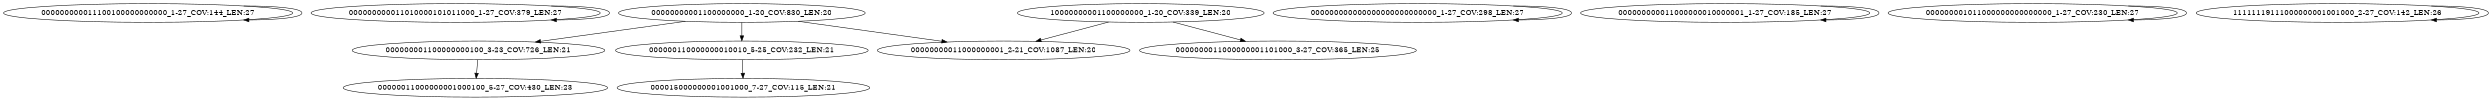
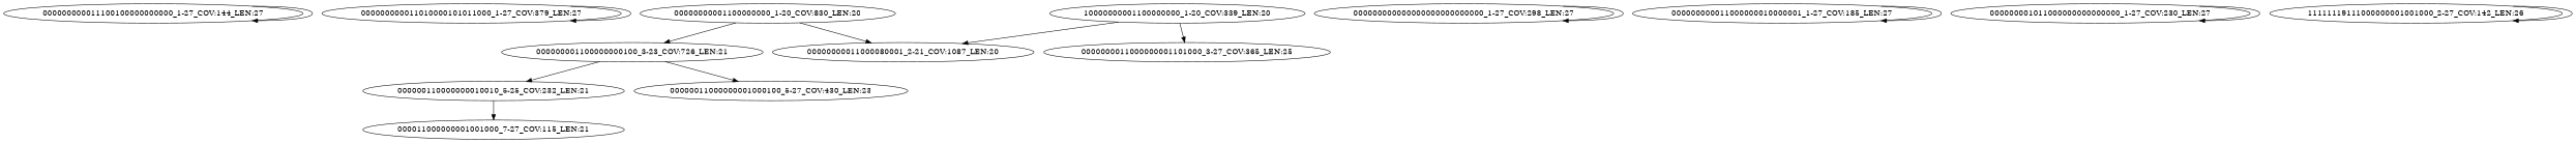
  digraph {
    "000000000011100100000000000_1-27_COV:144_LEN:27"
    "000000000011010000101011000_1-27_COV:379_LEN:27"
    "000000001100000000100_3-23_COV:726_LEN:21"
    "000000110000000010010_5-25_COV:232_LEN:21"
    "00000011000000001000100_5-27_COV:430_LEN:23"
-   "000011000000001001000_7-27_COV:115_LEN:21" [label="000015000000001001000_7-27_COV:115_LEN:21"]
+   "000011000000001001000_7-27_COV:115_LEN:21"
    "000000000000000000000000000_1-27_COV:298_LEN:27"
    "000000000011000000010000001_1-27_COV:185_LEN:27"
    "10000000001100000000_1-20_COV:339_LEN:20"
-   "00000000011000000001_2-21_COV:1087_LEN:20"
+   "00000000011000000001_2-21_COV:1087_LEN:20" [label="00000000011000080001_2-21_COV:1087_LEN:20"]
    "0000000011000000001101000_3-27_COV:365_LEN:25"
    "00000000001100000000_1-20_COV:830_LEN:20"
    n13 [label="000000001011000000000000000_1-27_COV:230_LEN:27"]
    n14 [label="11111119111000000001001000_2-27_COV:142_LEN:26"]
    "000000000011100100000000000_1-27_COV:144_LEN:27" -> "000000000011100100000000000_1-27_COV:144_LEN:27"
    "000000000011010000101011000_1-27_COV:379_LEN:27" -> "000000000011010000101011000_1-27_COV:379_LEN:27"
-   "00000000001100000000_1-20_COV:830_LEN:20" -> "000000110000000010010_5-25_COV:232_LEN:21"
+   "000000001100000000100_3-23_COV:726_LEN:21" -> "000000110000000010010_5-25_COV:232_LEN:21"
    "000000001100000000100_3-23_COV:726_LEN:21" -> "00000011000000001000100_5-27_COV:430_LEN:23"
    "000000110000000010010_5-25_COV:232_LEN:21" -> "000011000000001001000_7-27_COV:115_LEN:21"
    "000000000000000000000000000_1-27_COV:298_LEN:27" -> "000000000000000000000000000_1-27_COV:298_LEN:27"
    "000000000011000000010000001_1-27_COV:185_LEN:27" -> "000000000011000000010000001_1-27_COV:185_LEN:27"
    "10000000001100000000_1-20_COV:339_LEN:20" -> "00000000011000000001_2-21_COV:1087_LEN:20"
    "10000000001100000000_1-20_COV:339_LEN:20" -> "0000000011000000001101000_3-27_COV:365_LEN:25"
    "00000000001100000000_1-20_COV:830_LEN:20" -> "000000001100000000100_3-23_COV:726_LEN:21"
    "00000000001100000000_1-20_COV:830_LEN:20" -> "00000000011000000001_2-21_COV:1087_LEN:20"
    n13 -> n13
    n14 -> n14
  }
